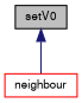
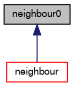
  digraph {
    rankdir=TB
    node [fontname=FreeSans fontsize=10 shape=record]
-   n1 [color=black fillcolor=grey75 fontcolor=black height=0.2 label=setV0 style=filled width=0.4]
+   n1 [color=black fillcolor=grey75 fontcolor=black height=0.2 label=neighbour0 style=filled width=0.4]
    n2 [color=red height=0.2 label=neighbour width=0.4]
    n1 -> n2 [color=midnightblue dir=back fontname=FreeSans fontsize=10 labelfontname=FreeSans labelfontsize=10 style=solid]
  }
